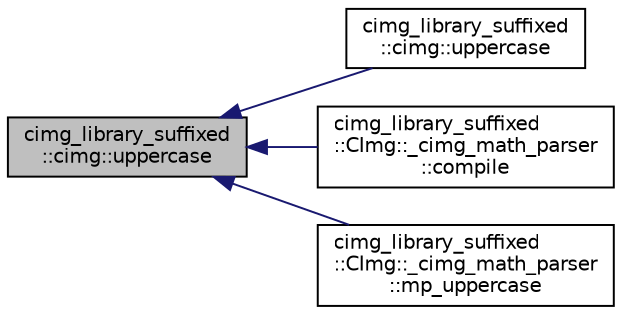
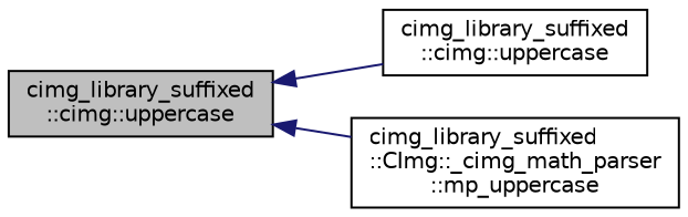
  digraph {
    rankdir=LR
    node [color=black fillcolor=white fontname=Helvetica fontsize=10 shape=record style=filled]
    edge [color=midnightblue dir=back fontname=Helvetica fontsize=10 labelfontname=Helvetica labelfontsize=10 style=solid]
    n1 [fillcolor=grey75 fontcolor=black height=0.2 label="cimg_library_suffixed\l::cimg::uppercase" width=0.4]
    n2 [height=0.2 label="cimg_library_suffixed\l::cimg::uppercase" width=0.4]
-   n3 [height=0.2 label="cimg_library_suffixed\l::CImg::_cimg_math_parser\l::compile" width=0.4]
    n4 [height=0.2 label="cimg_library_suffixed\l::CImg::_cimg_math_parser\l::mp_uppercase" width=0.4]
    n1 -> n2
-   n1 -> n3
    n1 -> n4
  }
